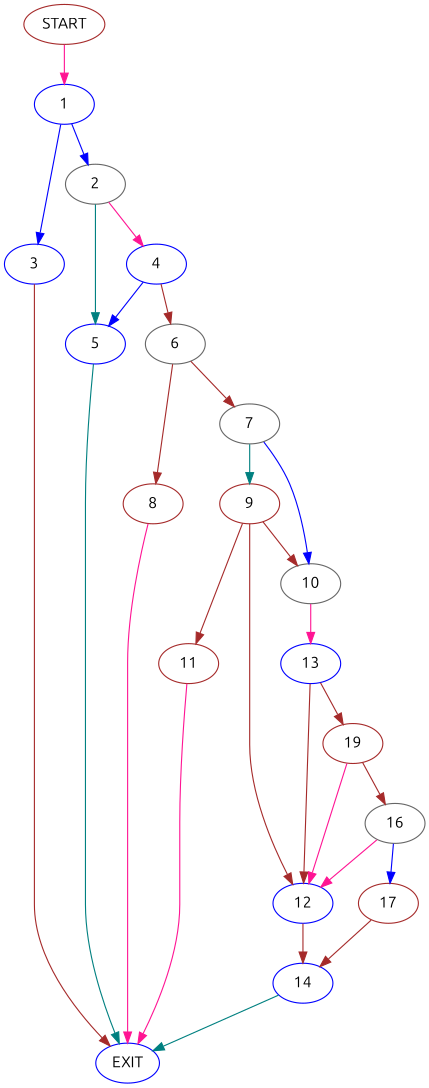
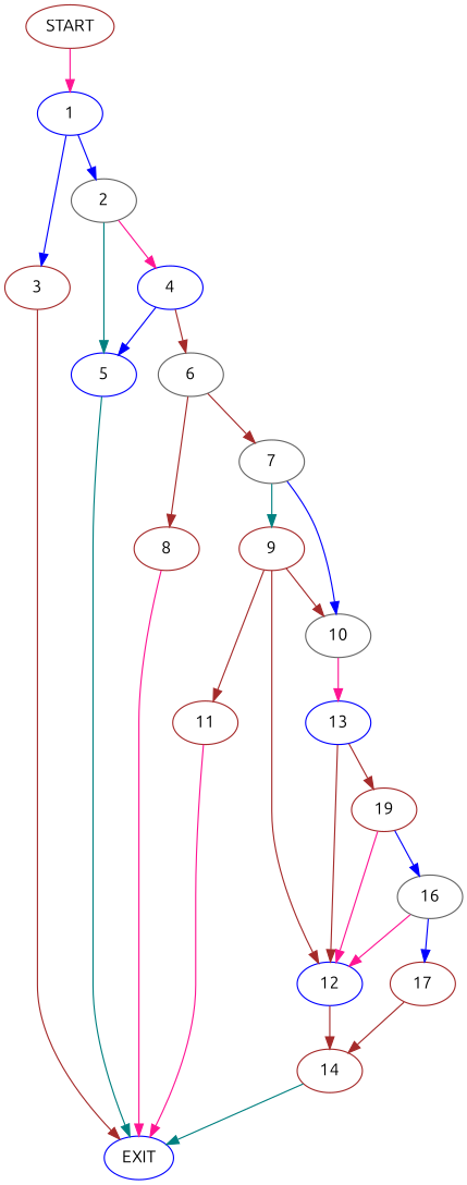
  digraph {
    fontname=Ubuntu
    node [color=brown fontname=Ubuntu]
    edge [color=brown fontname=Ubuntu]
    n1 [label=START]
    1 [color=blue]
    2 [color=gray40]
-   3 [color=blue]
+   3
    n5 [color=blue label=EXIT]
    4 [color=blue]
    5 [color=blue]
    6 [color=gray40]
    7 [color=gray40]
    8
    9
    10 [color=gray40]
    11
    12 [color=blue]
    13 [color=blue]
-   14 [color=blue]
+   14
    n17 [label=19]
    16 [color=gray40]
    17
    n1 -> 1 [color=deeppink]
    1 -> 2 [color=blue]
    1 -> 3 [color=blue]
    2 -> 4 [color=deeppink]
    2 -> 5 [color=teal]
    3 -> n5
    4 -> 5 [color=blue]
    4 -> 6
    5 -> n5 [color=teal]
    6 -> 7
    6 -> 8
    7 -> 9 [color=teal]
    7 -> 10 [color=blue]
    8 -> n5 [color=deeppink]
    9 -> 10
    9 -> 11
    9 -> 12
    10 -> 13 [color=deeppink]
    11 -> n5 [color=deeppink]
    12 -> 14
    13 -> 12
    13 -> n17
    14 -> n5 [color=teal]
    n17 -> 12 [color=deeppink]
-   n17 -> 16
+   n17 -> 16 [color=blue]
    16 -> 12 [color=deeppink]
    16 -> 17 [color=blue]
    17 -> 14
  }
